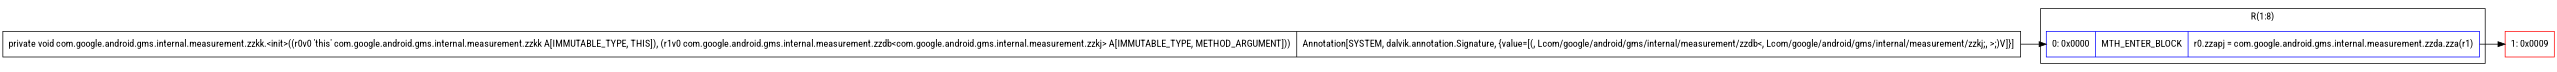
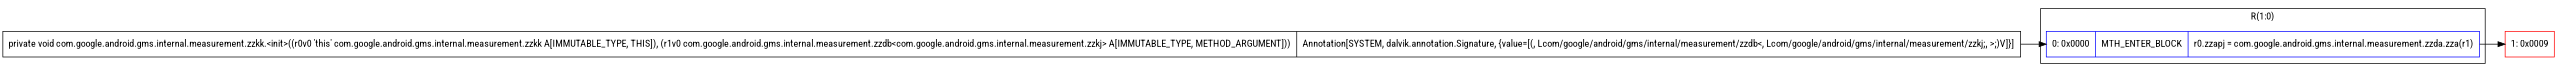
  digraph {
    rankdir=LR
    fontname="Roboto Condensed"
    node [shape=record fontname="Roboto Condensed"]
    edge [fontname="Roboto Condensed"]
    n1 [color=blue label="{0\:\ 0x0000|MTH_ENTER_BLOCK\l|r0.zzapj = com.google.android.gms.internal.measurement.zzda.zza(r1)\l}"]
    n2 [color=red label="{1\:\ 0x0009}"]
    n3 [label="{private void com.google.android.gms.internal.measurement.zzkk.\<init\>((r0v0 'this' com.google.android.gms.internal.measurement.zzkk A[IMMUTABLE_TYPE, THIS]), (r1v0 com.google.android.gms.internal.measurement.zzdb\<com.google.android.gms.internal.measurement.zzkj\> A[IMMUTABLE_TYPE, METHOD_ARGUMENT]))  | Annotation[SYSTEM, dalvik.annotation.Signature, \{value=[(, Lcom\/google\/android\/gms\/internal\/measurement\/zzdb\<, Lcom\/google\/android\/gms\/internal\/measurement\/zzkj;, \>;)V]\}]\l}"]
    subgraph cluster_1 {
-     label="R(1:8)"
+     label="R(1:0)"
      n1
    }
    n1 -> n2
    n3 -> n1
  }
